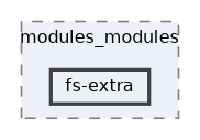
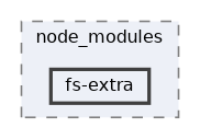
  digraph {
    compound=true
    n1 [color=grey25 fillcolor="#edf0f7" fontname=Helvetica fontsize=10 height=0.2 label="fs-extra" shape=box style="filled,bold" width=0.4]
    subgraph cluster_1 {
      bgcolor="#edf0f7"
      fontname=Helvetica
      fontsize=10
-     label=modules_modules
+     label=node_modules
      pencolor=grey50
      style="filled,dashed"
      n1
    }
  }
